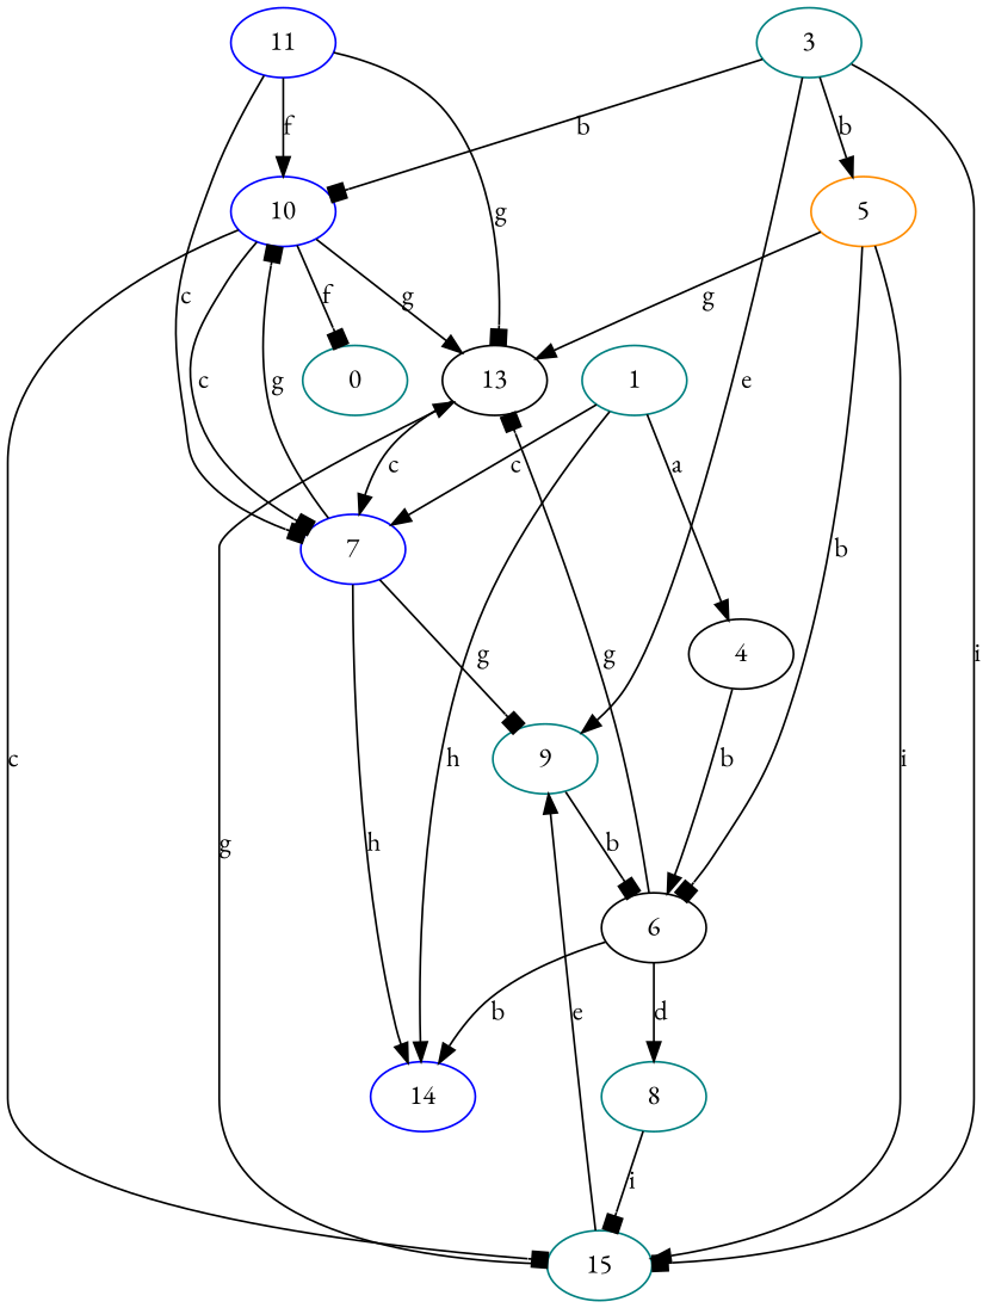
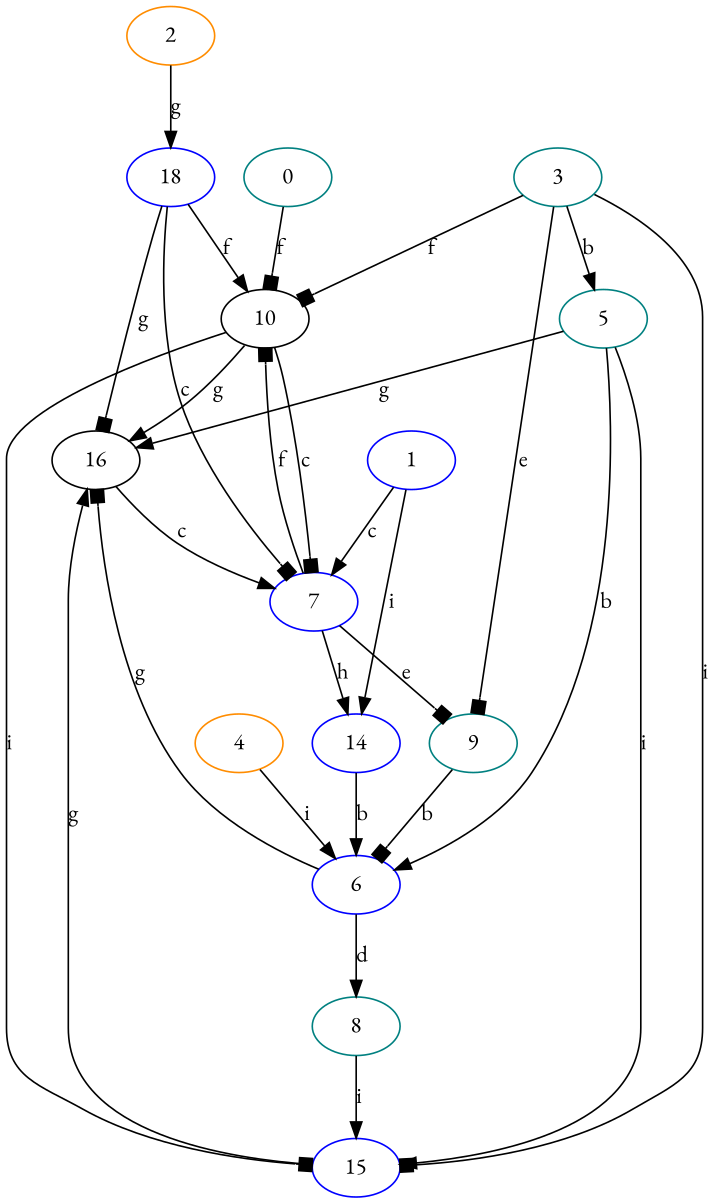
  strict digraph {
    fontname="EB Garamond"
    node [color=teal fontname="EB Garamond"]
    edge [arrowhead=normal fontname="EB Garamond"]
-   11 [color=blue]
-   10 [color=blue]
-   13 [color=black]
+   2 [color=darkorange]
+   11 [color=blue label=18]
+   10 [color=black]
+   13 [color=black label=16]
    7 [color=blue]
-   15
+   15 [color=blue]
    9
    3
-   5 [color=darkorange]
-   6 [color=black]
-   4 [color=black]
+   5
+   6 [color=blue]
+   4 [color=darkorange]
    8
    14 [color=blue]
    0
-   1
+   1 [color=blue]
+   2 -> 11 [label=g]
    11 -> 10 [label=f]
    11 -> 13 [arrowhead=box label=g]
    11 -> 7 [arrowhead=box label=c]
    10 -> 13 [label=g]
    10 -> 7 [arrowhead=box label=c]
-   10 -> 15 [arrowhead=box label=c]
+   10 -> 15 [arrowhead=box label=i]
    13 -> 7 [label=c]
-   7 -> 10 [arrowhead=box label=g]
-   7 -> 9 [arrowhead=box label=g]
+   7 -> 10 [arrowhead=box label=f]
+   7 -> 9 [arrowhead=box label=e]
    7 -> 14 [label=h]
    15 -> 13 [label=g]
-   15 -> 9 [label=e]
    9 -> 6 [arrowhead=box label=b]
-   3 -> 10 [arrowhead=box label=b]
+   3 -> 10 [arrowhead=box label=f]
    3 -> 15 [arrowhead=box label=i]
-   3 -> 9 [label=e]
+   3 -> 9 [arrowhead=box label=e]
    3 -> 5 [label=b]
    5 -> 13 [label=g]
    5 -> 15 [label=i]
-   5 -> 6 [arrowhead=box label=b]
+   5 -> 6 [label=b]
    6 -> 13 [arrowhead=box label=g]
    6 -> 8 [label=d]
-   4 -> 6 [label=b]
-   8 -> 15 [arrowhead=box label=i]
-   6 -> 14 [label=b]
-   10 -> 0 [arrowhead=box label=f]
+   4 -> 6 [label=i]
+   8 -> 15 [label=i]
+   14 -> 6 [label=b]
+   0 -> 10 [arrowhead=box label=f]
    1 -> 7 [label=c]
-   1 -> 4 [label=a]
-   1 -> 14 [label=h]
+   1 -> 14 [label=i]
  }
